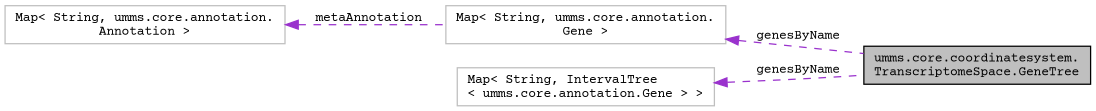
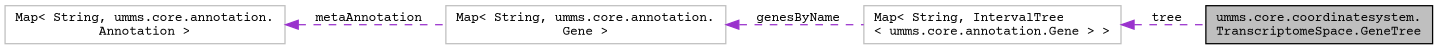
  digraph {
    fontname="Courier Prime"
    rankdir=LR
    node [color=grey75 fillcolor=white fontname="Courier Prime" fontsize=10 shape=record style=filled]
    edge [color=darkorchid3 dir=back fontname="Courier Prime" fontsize=10 labelfontname=Helvetica labelfontsize=10 style=dashed]
    n1 [color=black fillcolor=grey75 fontcolor=black height=0.2 label="umms.core.coordinatesystem.\lTranscriptomeSpace.GeneTree" width=0.4]
    n2 [height=0.2 label="Map\< String, umms.core.annotation.\lAnnotation \>" width=0.4]
    n3 [height=0.2 label="Map\< String, umms.core.annotation.\lGene \>" width=0.4]
    n4 [height=0.2 label="Map\< String, IntervalTree\l\< umms.core.annotation.Gene \> \>" width=0.4]
    n2 -> n3 [label=" metaAnnotation"]
-   n3 -> n1 [label=" genesByName"]
-   n4 -> n1 [label=" genesByName"]
+   n3 -> n4 [label=" genesByName"]
+   n4 -> n1 [label=" tree"]
  }
